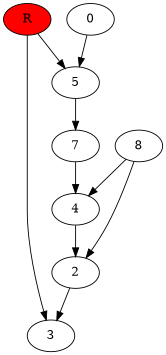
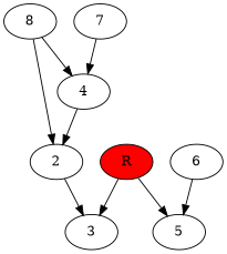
  digraph {
    2
    3
    4
    8
    5
    7
-   6 [label=0]
+   6
    R [fillcolor="#ff0000" style=filled]
    2 -> 3
    4 -> 2
    8 -> 2
    8 -> 4
-   5 -> 7
    7 -> 4
    6 -> 5
    R -> 3
    R -> 5
  }
